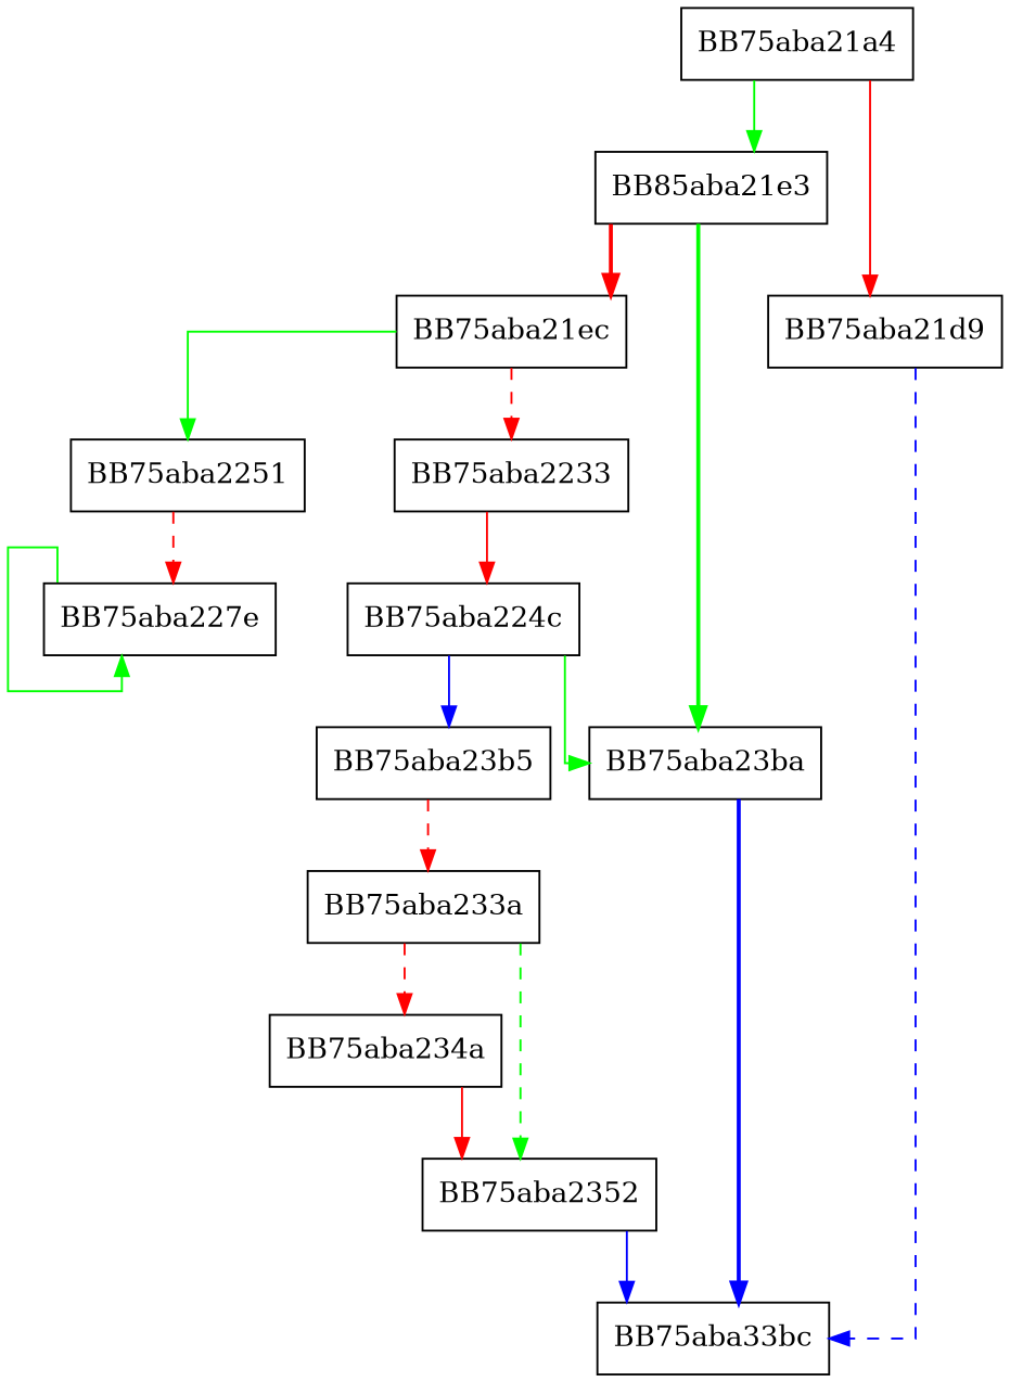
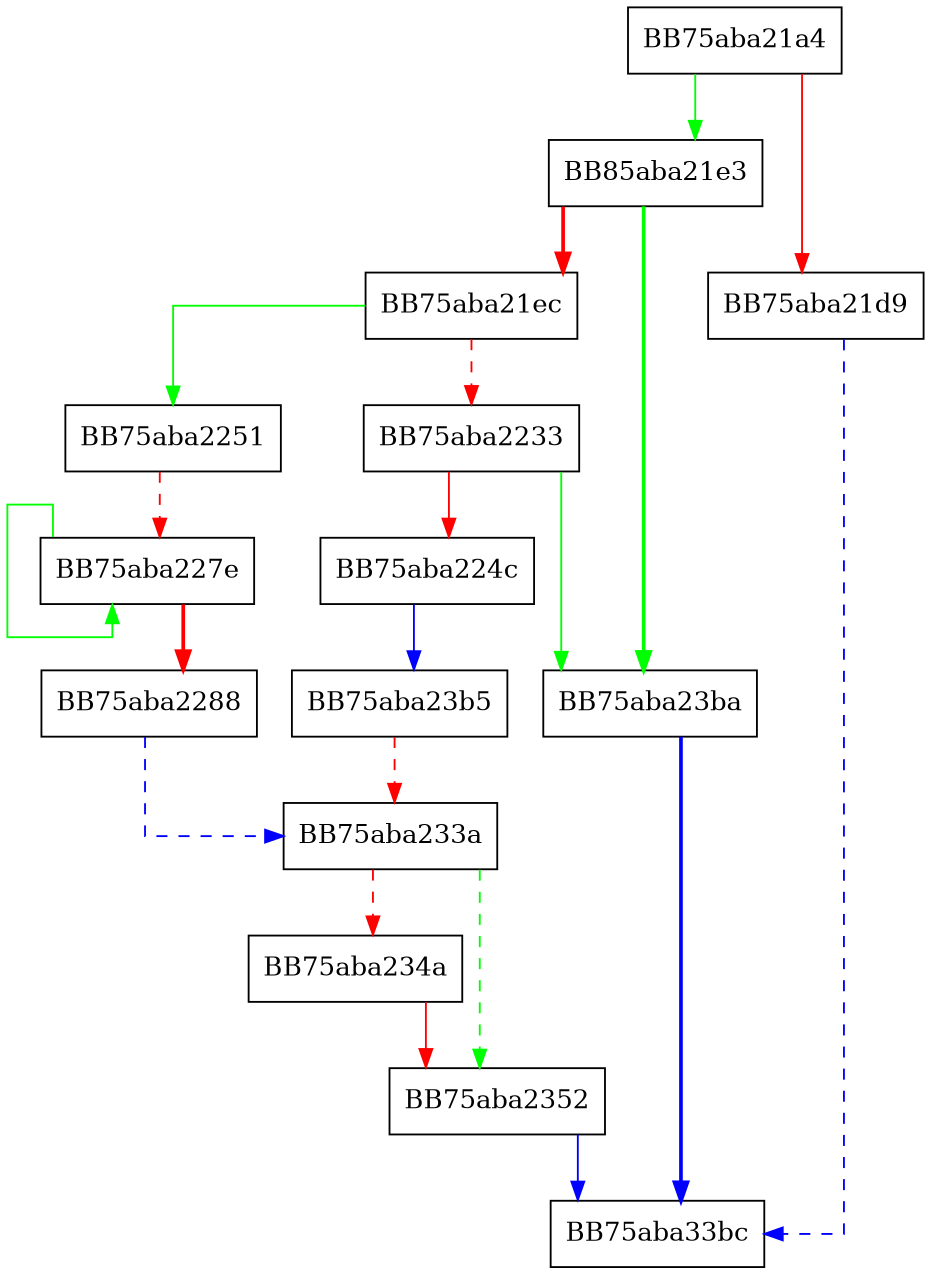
  digraph {
    splines=ortho
    node [shape=box]
    edge [color=red style=solid]
    n1 [label=BB85aba21e3]
    BB75aba21a4
    BB75aba21d9
    BB75aba23ba
    BB75aba21ec
    n6 [label=BB75aba33bc]
    BB75aba2251
    BB75aba2233
    BB75aba227e
    BB75aba224c
+   BB75aba2288
    BB75aba23b5
    BB75aba233a
    BB75aba2352
    BB75aba234a
    n1 -> BB75aba23ba [color=green style=bold]
    n1 -> BB75aba21ec [style=bold]
    BB75aba21a4 -> n1 [color=green]
    BB75aba21a4 -> BB75aba21d9
    BB75aba21d9 -> n6 [color=blue style=dashed]
    BB75aba23ba -> n6 [color=blue style=bold]
    BB75aba21ec -> BB75aba2251 [color=green]
    BB75aba21ec -> BB75aba2233 [style=dashed]
    BB75aba2251 -> BB75aba227e [style=dashed]
-   BB75aba224c -> BB75aba23ba [color=green]
+   BB75aba2233 -> BB75aba23ba [color=green]
    BB75aba2233 -> BB75aba224c
    BB75aba227e -> BB75aba227e [color=green]
+   BB75aba227e -> BB75aba2288 [style=bold]
    BB75aba224c -> BB75aba23b5 [color=blue]
+   BB75aba2288 -> BB75aba233a [color=blue style=dashed]
    BB75aba23b5 -> BB75aba233a [style=dashed]
    BB75aba233a -> BB75aba2352 [color=green style=dashed]
    BB75aba233a -> BB75aba234a [style=dashed]
    BB75aba2352 -> n6 [color=blue]
    BB75aba234a -> BB75aba2352
  }
